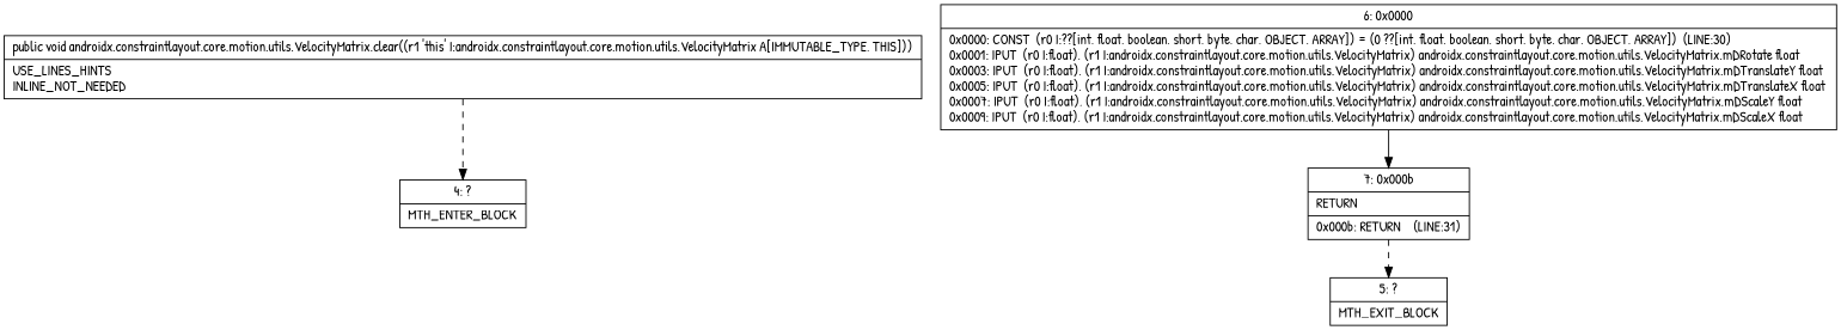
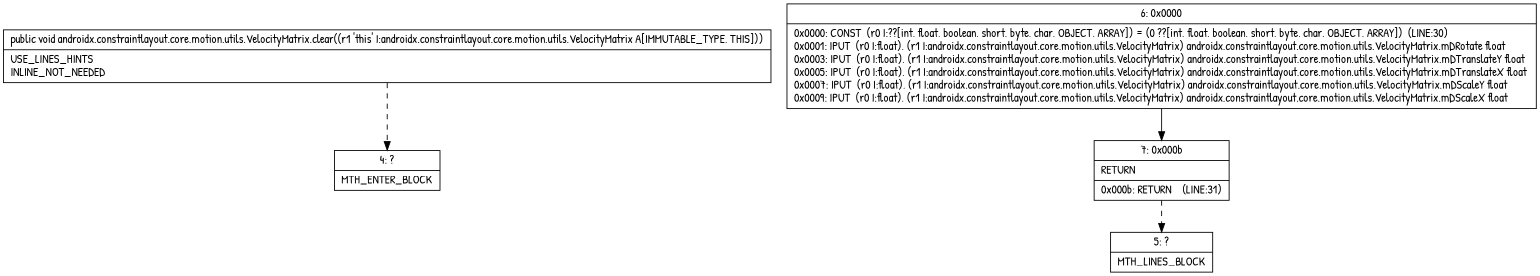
  digraph {
    fontname="Patrick Hand"
    node [fontname="Patrick Hand" shape=record]
    edge [fontname="Patrick Hand" style=dashed]
    n1 [label="{4\:\ ?|MTH_ENTER_BLOCK\l}"]
    n2 [label="{6\:\ 0x0000|0x0000: CONST  (r0 I:??[int, float, boolean, short, byte, char, OBJECT, ARRAY]) = (0 ??[int, float, boolean, short, byte, char, OBJECT, ARRAY])  (LINE:30)\l0x0001: IPUT  (r0 I:float), (r1 I:androidx.constraintlayout.core.motion.utils.VelocityMatrix) androidx.constraintlayout.core.motion.utils.VelocityMatrix.mDRotate float \l0x0003: IPUT  (r0 I:float), (r1 I:androidx.constraintlayout.core.motion.utils.VelocityMatrix) androidx.constraintlayout.core.motion.utils.VelocityMatrix.mDTranslateY float \l0x0005: IPUT  (r0 I:float), (r1 I:androidx.constraintlayout.core.motion.utils.VelocityMatrix) androidx.constraintlayout.core.motion.utils.VelocityMatrix.mDTranslateX float \l0x0007: IPUT  (r0 I:float), (r1 I:androidx.constraintlayout.core.motion.utils.VelocityMatrix) androidx.constraintlayout.core.motion.utils.VelocityMatrix.mDScaleY float \l0x0009: IPUT  (r0 I:float), (r1 I:androidx.constraintlayout.core.motion.utils.VelocityMatrix) androidx.constraintlayout.core.motion.utils.VelocityMatrix.mDScaleX float \l}"]
    n3 [label="{7\:\ 0x000b|RETURN\l|0x000b: RETURN    (LINE:31)\l}"]
-   n4 [label="{5\:\ ?|MTH_EXIT_BLOCK\l}"]
+   n4 [label="{5\:\ ?|MTH_LINES_BLOCK\l}"]
    n5 [label="{public void androidx.constraintlayout.core.motion.utils.VelocityMatrix.clear((r1 'this' I:androidx.constraintlayout.core.motion.utils.VelocityMatrix A[IMMUTABLE_TYPE, THIS]))  | USE_LINES_HINTS\lINLINE_NOT_NEEDED\l}"]
    n2 -> n3 [style=solid]
    n3 -> n4
    n5 -> n1
  }
